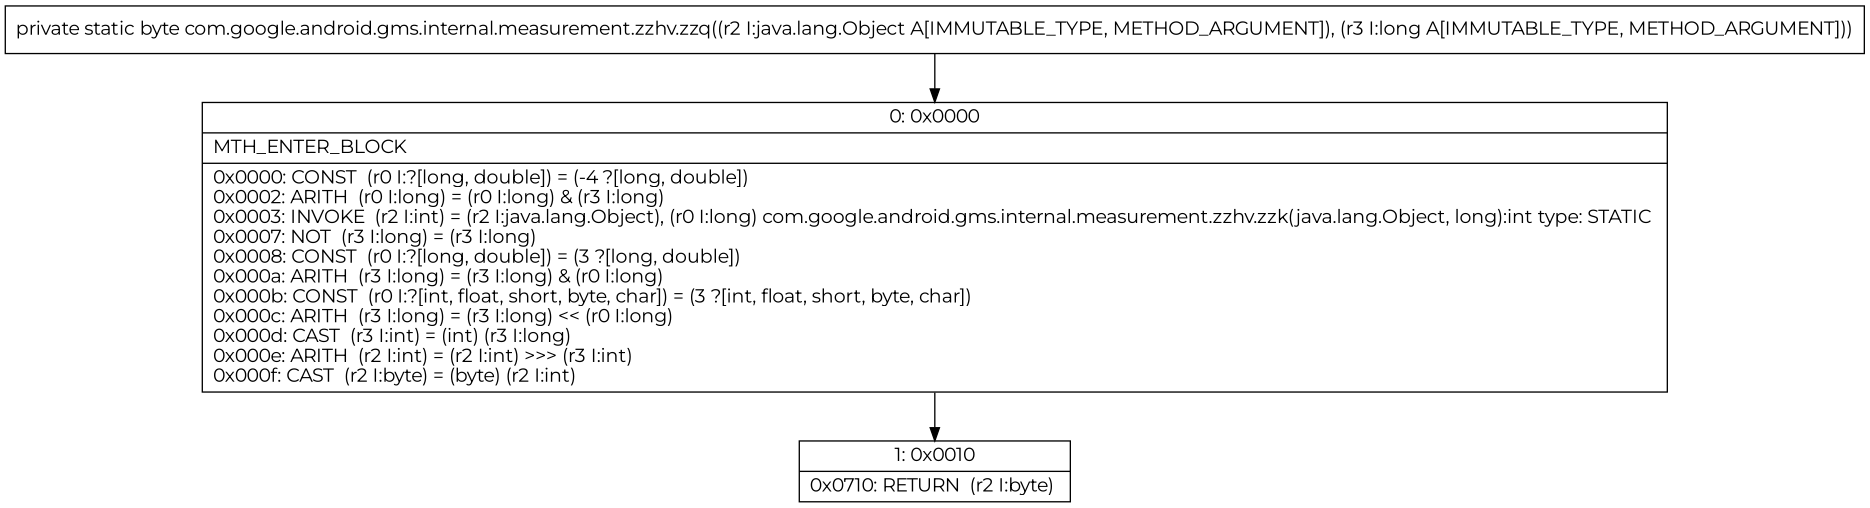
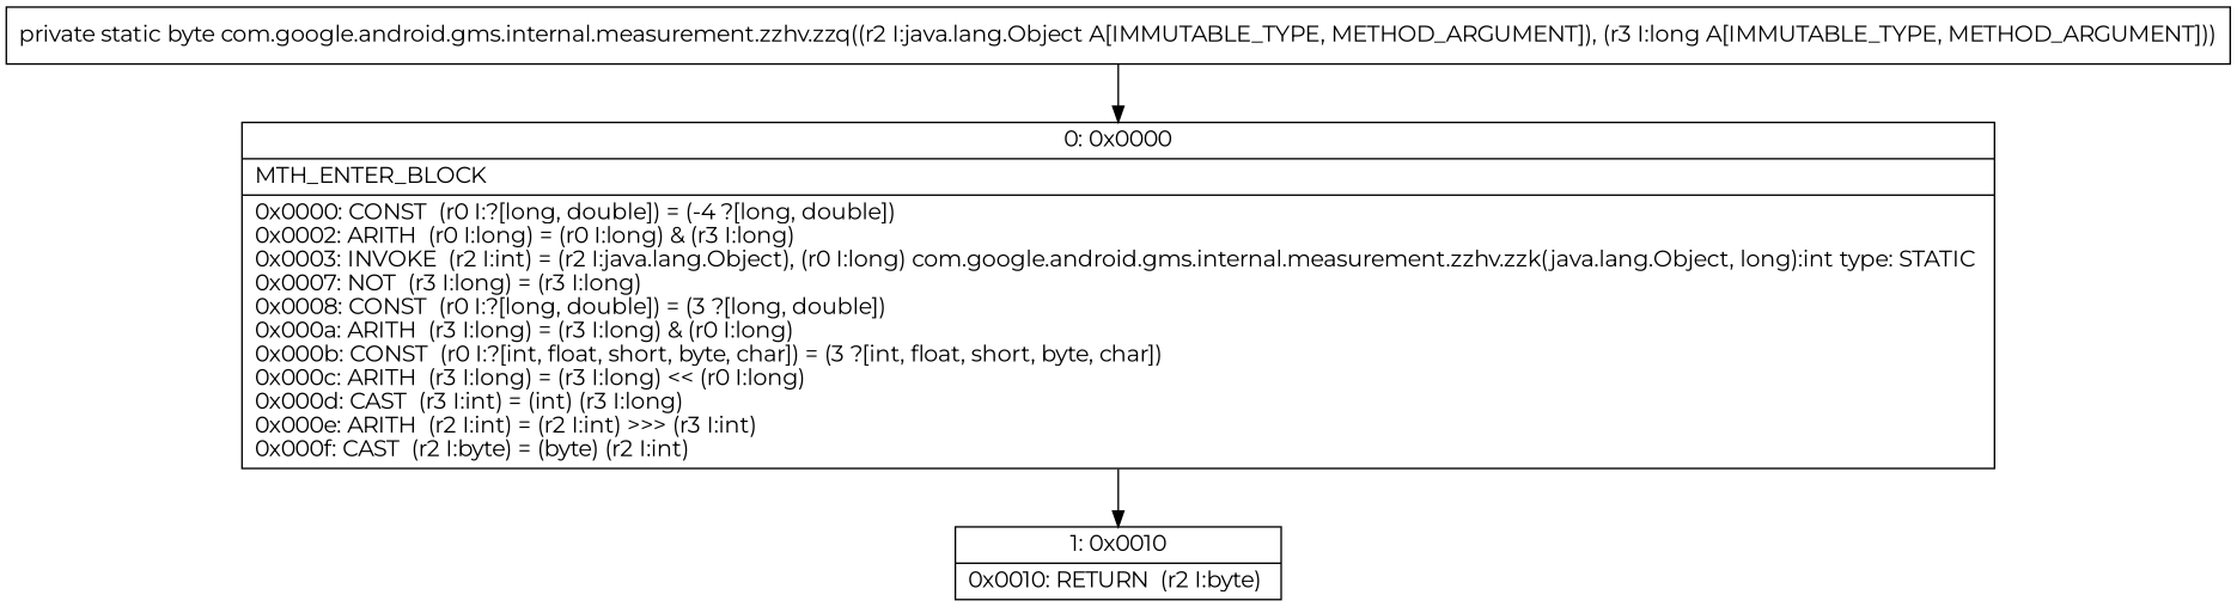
  digraph {
    fontname=Montserrat
    node [shape=record fontname=Montserrat]
    edge [fontname=Montserrat]
    n1 [label="{0\:\ 0x0000|MTH_ENTER_BLOCK\l|0x0000: CONST  (r0 I:?[long, double]) = (\-4 ?[long, double]) \l0x0002: ARITH  (r0 I:long) = (r0 I:long) & (r3 I:long) \l0x0003: INVOKE  (r2 I:int) = (r2 I:java.lang.Object), (r0 I:long) com.google.android.gms.internal.measurement.zzhv.zzk(java.lang.Object, long):int type: STATIC \l0x0007: NOT  (r3 I:long) = (r3 I:long) \l0x0008: CONST  (r0 I:?[long, double]) = (3 ?[long, double]) \l0x000a: ARITH  (r3 I:long) = (r3 I:long) & (r0 I:long) \l0x000b: CONST  (r0 I:?[int, float, short, byte, char]) = (3 ?[int, float, short, byte, char]) \l0x000c: ARITH  (r3 I:long) = (r3 I:long) \<\< (r0 I:long) \l0x000d: CAST  (r3 I:int) = (int) (r3 I:long) \l0x000e: ARITH  (r2 I:int) = (r2 I:int) \>\>\> (r3 I:int) \l0x000f: CAST  (r2 I:byte) = (byte) (r2 I:int) \l}"]
-   n2 [label="{1\:\ 0x0010|0x0710: RETURN  (r2 I:byte) \l}"]
+   n2 [label="{1\:\ 0x0010|0x0010: RETURN  (r2 I:byte) \l}"]
    n3 [label="{private static byte com.google.android.gms.internal.measurement.zzhv.zzq((r2 I:java.lang.Object A[IMMUTABLE_TYPE, METHOD_ARGUMENT]), (r3 I:long A[IMMUTABLE_TYPE, METHOD_ARGUMENT])) }"]
    n1 -> n2
    n3 -> n1
  }
